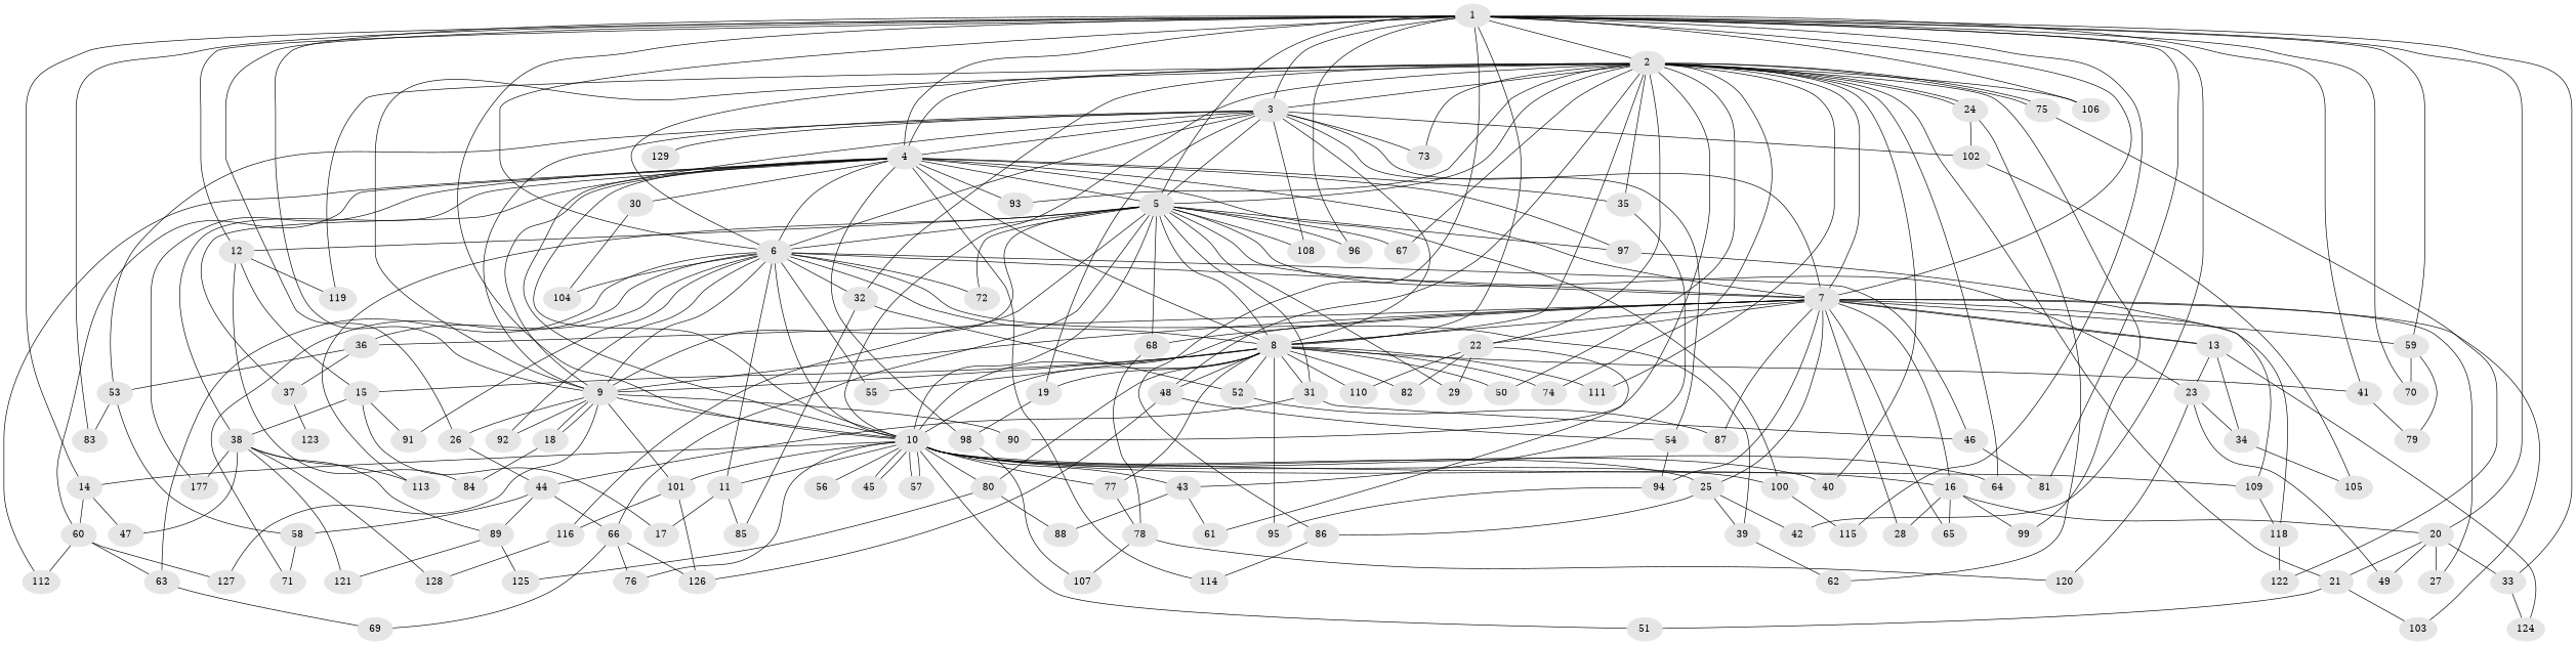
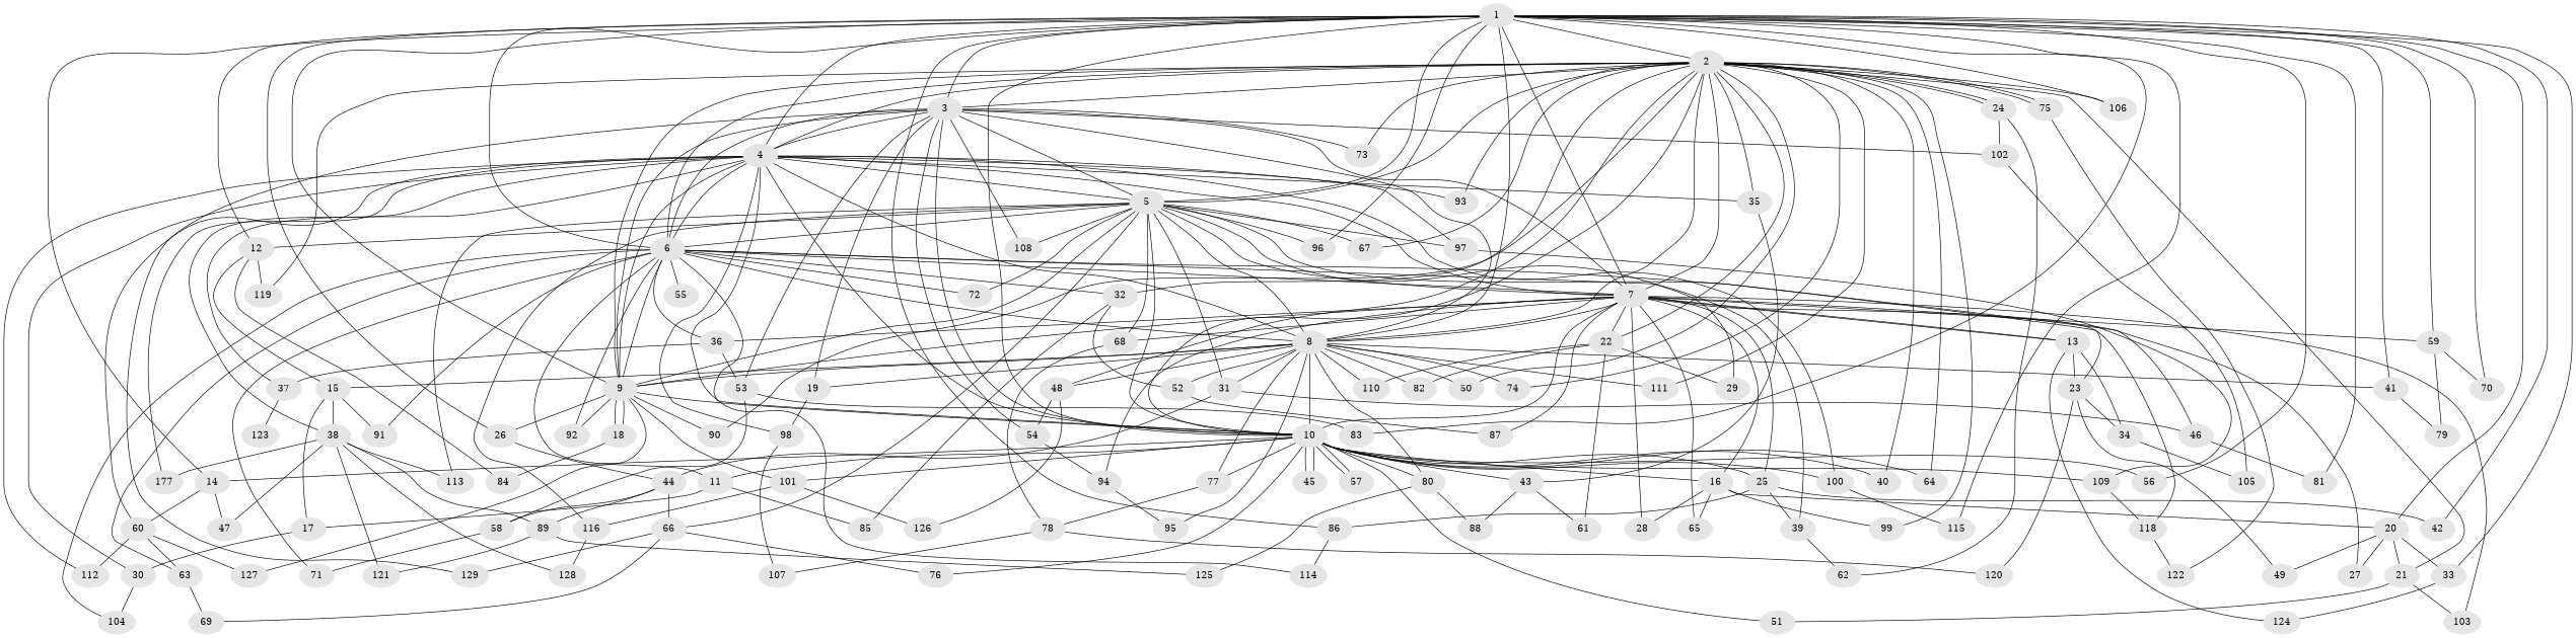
  graph {
    node [color=gray90 style=filled]
    1
    2
    3
    4
    5
    6
    7
    8
    9
    10
    12
    14
    20
    26
    33
    41
    42
    56
    59
    70
    81
    83
    86
    96
    106
    115
    21
    22
    24
    32
    35
    40
    48
    50
    64
    67
    73
    74
    75
    90
    93
    99
    111
    119
    19
    53
    54
    102
    108
    129
    30
    37
    38
    60
    97
    98
    100
    112
    114
    n60 [label=177]
    23
    29
    31
    66
    68
    72
    113
    116
    11
    36
    39
    46
    55
    63
    71
    91
    92
    104
    13
    16
    25
    27
    28
    65
    87
    94
    103
    118
    15
    52
    77
    80
    82
    95
    110
    18
    101
    127
    43
    45
    51
    57
    76
    109
    84
    47
    49
    44
    124
    79
    61
    62
    85
    126
    122
    58
    105
    123
    89
    121
    128
    107
    34
    120
    69
    78
    17
    88
    125
    1 -- 2
    1 -- 3
    1 -- 4
    1 -- 5
    1 -- 6
    1 -- 7
    1 -- 8
    1 -- 9
    1 -- 10
    1 -- 12
    1 -- 14
    1 -- 20
    1 -- 26
    1 -- 33
    1 -- 41
    1 -- 42
+   1 -- 56
    1 -- 59
    1 -- 70
    1 -- 81
    1 -- 83
    1 -- 86
    1 -- 96
    1 -- 106
    1 -- 115
    2 -- 3
    2 -- 4
    2 -- 5
    2 -- 6
    2 -- 7
    2 -- 8
    2 -- 9
    2 -- 10
    2 -- 106
    2 -- 21
    2 -- 22
    2 -- 24
    2 -- 24
    2 -- 32
    2 -- 35
    2 -- 40
    2 -- 48
    2 -- 50
    2 -- 64
    2 -- 67
    2 -- 73
    2 -- 74
    2 -- 75
    2 -- 75
    2 -- 90
    2 -- 93
    2 -- 99
    2 -- 111
    2 -- 119
    3 -- 4
    3 -- 5
    3 -- 6
    3 -- 7
    3 -- 8
    3 -- 9
    3 -- 10
    3 -- 73
    3 -- 19
    3 -- 53
    3 -- 54
    3 -- 102
    3 -- 108
    3 -- 129
    4 -- 5
    4 -- 6
    4 -- 7
    4 -- 8
    4 -- 9
    4 -- 10
    4 -- 35
    4 -- 93
    4 -- 30
    4 -- 37
    4 -- 38
    4 -- 60
    4 -- 97
    4 -- 98
    4 -- 100
    4 -- 112
    4 -- 114
    4 -- n60
    5 -- 6
    5 -- 7
    5 -- 8
    5 -- 9
    5 -- 10
    5 -- 12
    5 -- 96
    5 -- 67
    5 -- 108
    5 -- 97
    5 -- 23
    5 -- 29
    5 -- 31
    5 -- 66
    5 -- 68
    5 -- 72
    5 -- 113
    5 -- 116
    6 -- 7
    6 -- 8
    6 -- 9
    6 -- 10
    6 -- 32
    6 -- 72
    6 -- 11
    6 -- 36
    6 -- 39
    6 -- 46
    6 -- 55
    6 -- 63
    6 -- 71
    6 -- 91
    6 -- 92
    6 -- 104
    7 -- 8
    7 -- 9
    7 -- 10
    7 -- 59
    7 -- 22
    7 -- 68
    7 -- 36
    7 -- 13
    7 -- 13
    7 -- 16
    7 -- 25
    7 -- 27
    7 -- 28
    7 -- 65
    7 -- 87
    7 -- 94
    7 -- 103
    7 -- 118
    8 -- 9
    8 -- 10
    8 -- 41
    8 -- 48
    8 -- 50
    8 -- 74
    8 -- 111
    8 -- 19
    8 -- 31
-   8 -- 55
    8 -- 15
    8 -- 52
    8 -- 77
    8 -- 80
    8 -- 82
    8 -- 95
    8 -- 110
    9 -- 10
    9 -- 26
    9 -- 90
    9 -- 92
    9 -- 18
    9 -- 18
    9 -- 101
    9 -- 127
    10 -- 14
    10 -- 56
    10 -- 40
    10 -- 64
    10 -- 100
    10 -- 11
    10 -- 16
    10 -- 25
    10 -- 77
    10 -- 80
    10 -- 101
    10 -- 43
    10 -- 45
    10 -- 45
    10 -- 51
    10 -- 57
    10 -- 57
    10 -- 76
    10 -- 109
    12 -- 119
    12 -- 15
    12 -- 84
    14 -- 60
    14 -- 47
    20 -- 33
    20 -- 21
    20 -- 27
    20 -- 49
    26 -- 44
    33 -- 124
    41 -- 79
    59 -- 70
    59 -- 79
    86 -- 114
    21 -- 103
    21 -- 51
    22 -- 29
    22 -- 82
    22 -- 110
    22 -- 61
    24 -- 102
    24 -- 62
    32 -- 52
    32 -- 85
    35 -- 43
    48 -- 54
    48 -- 126
    75 -- 122
    19 -- 98
    53 -- 83
    53 -- 58
    54 -- 94
    102 -- 105
    30 -- 104
    37 -- 123
    38 -- n60
    38 -- 113
    38 -- 47
    38 -- 89
    38 -- 121
    38 -- 128
    60 -- 112
    60 -- 63
    60 -- 127
    97 -- 109
    98 -- 107
    100 -- 115
    23 -- 49
    23 -- 34
    23 -- 120
    31 -- 46
    31 -- 44
-   66 -- 126
+   66 -- 129
    66 -- 76
    66 -- 69
    68 -- 78
    116 -- 128
    11 -- 85
    11 -- 17
    36 -- 53
    36 -- 37
    39 -- 62
    46 -- 81
    63 -- 69
    13 -- 23
    13 -- 124
    13 -- 34
    16 -- 20
    16 -- 99
    16 -- 28
    16 -- 65
    25 -- 42
    25 -- 86
    25 -- 39
    94 -- 95
    118 -- 122
    15 -- 38
    15 -- 91
    15 -- 17
    52 -- 87
    77 -- 78
    80 -- 88
    80 -- 125
    18 -- 84
    101 -- 116
    101 -- 126
    43 -- 61
    43 -- 88
    109 -- 118
    44 -- 66
    44 -- 58
    44 -- 89
    58 -- 71
    89 -- 121
    89 -- 125
    34 -- 105
    78 -- 107
    78 -- 120
+   17 -- 30
  }
